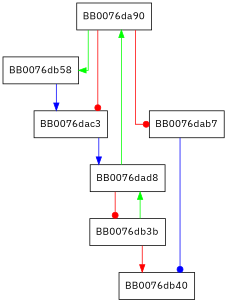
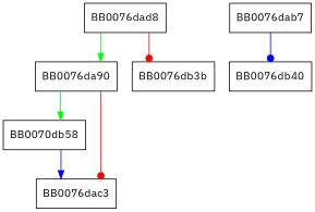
  digraph {
    fontname="IBM Plex Sans"
    splines=ortho
    node [fontname="IBM Plex Sans" shape=box]
    edge [arrowhead=normal color=red fontname="IBM Plex Sans"]
    BB0076da90
-   BB0076db58
+   BB0076db58 [label=BB0070db58]
    BB0076dab7
    BB0076dac3
    BB0076db40
    BB0076dad8
    BB0076db3b
    BB0076da90 -> BB0076db58 [color=green]
-   BB0076da90 -> BB0076dab7 [arrowhead=dot]
    BB0076da90 -> BB0076dac3 [arrowhead=dot]
    BB0076db58 -> BB0076dac3 [color=blue]
    BB0076dab7 -> BB0076db40 [arrowhead=dot color=blue]
-   BB0076dac3 -> BB0076dad8 [color=blue]
    BB0076dad8 -> BB0076da90 [color=green]
    BB0076dad8 -> BB0076db3b [arrowhead=dot]
-   BB0076db3b -> BB0076db40
-   BB0076db3b -> BB0076dad8 [color=green]
  }
